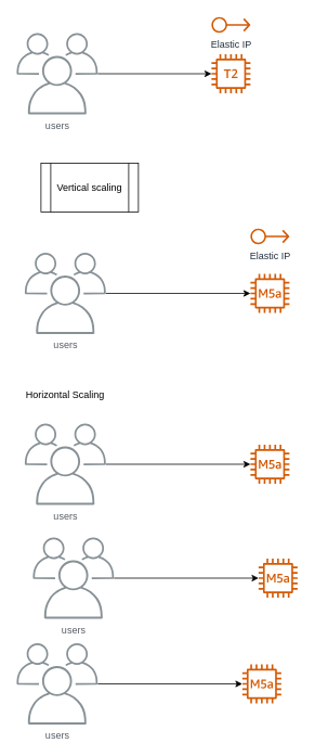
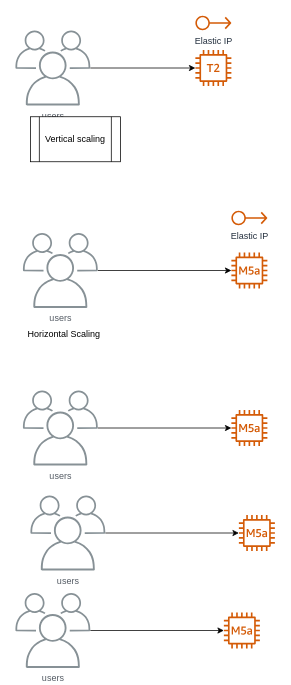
  <mxCell id="0" />
  <mxCell id="1" parent="0" />
  <mxCell id="2" value="" style="sketch=0;outlineConnect=0;fontColor=#232F3E;gradientColor=none;fillColor=#D45B07;strokeColor=none;dashed=0;verticalLabelPosition=bottom;verticalAlign=top;align=center;html=1;fontSize=12;fontStyle=0;aspect=fixed;pointerEvents=1;shape=mxgraph.aws4.t2_instance;" vertex="1" parent="1"><mxGeometry x="260" y="66" width="48" height="48" as="geometry" /></mxCell>
  <mxCell id="3" value="" style="edgeStyle=orthogonalEdgeStyle;rounded=0;orthogonalLoop=1;jettySize=auto;html=1;" edge="1" parent="1" source="4" target="2"><mxGeometry relative="1" as="geometry" /></mxCell>
  <mxCell id="4" value="users" style="sketch=0;outlineConnect=0;gradientColor=none;fontColor=#545B64;strokeColor=none;fillColor=#879196;dashed=0;verticalLabelPosition=bottom;verticalAlign=top;align=center;html=1;fontSize=12;fontStyle=0;aspect=fixed;shape=mxgraph.aws4.illustration_users;pointerEvents=1" vertex="1" parent="1"><mxGeometry x="20" y="40" width="100" height="100" as="geometry" /></mxCell>
  <mxCell id="5" value="" style="edgeStyle=orthogonalEdgeStyle;rounded=0;orthogonalLoop=1;jettySize=auto;html=1;" edge="1" parent="1" source="6" target="7"><mxGeometry relative="1" as="geometry" /></mxCell>
  <mxCell id="6" value="users" style="sketch=0;outlineConnect=0;gradientColor=none;fontColor=#545B64;strokeColor=none;fillColor=#879196;dashed=0;verticalLabelPosition=bottom;verticalAlign=top;align=center;html=1;fontSize=12;fontStyle=0;aspect=fixed;shape=mxgraph.aws4.illustration_users;pointerEvents=1" vertex="1" parent="1"><mxGeometry x="30" y="310" width="100" height="100" as="geometry" /></mxCell>
  <mxCell id="7" value="" style="sketch=0;outlineConnect=0;fontColor=#232F3E;gradientColor=none;fillColor=#D45B07;strokeColor=none;dashed=0;verticalLabelPosition=bottom;verticalAlign=top;align=center;html=1;fontSize=12;fontStyle=0;aspect=fixed;pointerEvents=1;shape=mxgraph.aws4.m5a_instance;" vertex="1" parent="1"><mxGeometry x="308" y="336" width="48" height="48" as="geometry" /></mxCell>
  <mxCell id="8" value="Elastic IP" style="sketch=0;outlineConnect=0;fontColor=#232F3E;gradientColor=none;fillColor=#D45B07;strokeColor=none;dashed=0;verticalLabelPosition=bottom;verticalAlign=top;align=center;html=1;fontSize=12;fontStyle=0;aspect=fixed;pointerEvents=1;shape=mxgraph.aws4.elastic_ip_address;" vertex="1" parent="1"><mxGeometry x="308" y="280" width="48" height="20" as="geometry" /></mxCell>
  <mxCell id="9" value="Elastic IP" style="sketch=0;outlineConnect=0;fontColor=#232F3E;gradientColor=none;fillColor=#D45B07;strokeColor=none;dashed=0;verticalLabelPosition=bottom;verticalAlign=top;align=center;html=1;fontSize=12;fontStyle=0;aspect=fixed;pointerEvents=1;shape=mxgraph.aws4.elastic_ip_address;" vertex="1" parent="1"><mxGeometry x="260" y="20" width="48" height="20" as="geometry" /></mxCell>
- <mxCell id="10" value="Vertical scaling" style="shape=process;whiteSpace=wrap;html=1;backgroundOutline=1;" vertex="1" parent="1"><mxGeometry x="50" y="200" width="120" height="60" as="geometry" /></mxCell>
- <mxCell id="11" value="Horizontal Scaling" style="text;html=1;strokeColor=none;fillColor=none;align=center;verticalAlign=middle;whiteSpace=wrap;rounded=0;" vertex="1" parent="1"><mxGeometry x="30" y="470" width="100" height="30" as="geometry" /></mxCell>
+ <mxCell id="10" value="Vertical scaling" style="shape=process;whiteSpace=wrap;html=1;backgroundOutline=1;" vertex="1" parent="1"><mxGeometry x="40" y="155" width="120" height="60" as="geometry" /></mxCell>
+ <mxCell id="11" value="Horizontal Scaling" style="text;html=1;strokeColor=none;fillColor=none;align=center;verticalAlign=middle;whiteSpace=wrap;rounded=0;" vertex="1" parent="1"><mxGeometry x="35" y="430" width="100" height="30" as="geometry" /></mxCell>
  <mxCell id="12" value="" style="edgeStyle=orthogonalEdgeStyle;rounded=0;orthogonalLoop=1;jettySize=auto;html=1;" edge="1" parent="1" source="13" target="14"><mxGeometry relative="1" as="geometry" /></mxCell>
  <mxCell id="13" value="users" style="sketch=0;outlineConnect=0;gradientColor=none;fontColor=#545B64;strokeColor=none;fillColor=#879196;dashed=0;verticalLabelPosition=bottom;verticalAlign=top;align=center;html=1;fontSize=12;fontStyle=0;aspect=fixed;shape=mxgraph.aws4.illustration_users;pointerEvents=1" vertex="1" parent="1"><mxGeometry x="30" y="520" width="100" height="100" as="geometry" /></mxCell>
  <mxCell id="14" value="" style="sketch=0;outlineConnect=0;fontColor=#232F3E;gradientColor=none;fillColor=#D45B07;strokeColor=none;dashed=0;verticalLabelPosition=bottom;verticalAlign=top;align=center;html=1;fontSize=12;fontStyle=0;aspect=fixed;pointerEvents=1;shape=mxgraph.aws4.m5a_instance;" vertex="1" parent="1"><mxGeometry x="308" y="546" width="48" height="48" as="geometry" /></mxCell>
  <mxCell id="15" value="" style="edgeStyle=orthogonalEdgeStyle;rounded=0;orthogonalLoop=1;jettySize=auto;html=1;" edge="1" parent="1" source="16" target="17"><mxGeometry relative="1" as="geometry" /></mxCell>
  <mxCell id="16" value="users" style="sketch=0;outlineConnect=0;gradientColor=none;fontColor=#545B64;strokeColor=none;fillColor=#879196;dashed=0;verticalLabelPosition=bottom;verticalAlign=top;align=center;html=1;fontSize=12;fontStyle=0;aspect=fixed;shape=mxgraph.aws4.illustration_users;pointerEvents=1" vertex="1" parent="1"><mxGeometry x="40" y="660" width="100" height="100" as="geometry" /></mxCell>
  <mxCell id="17" value="" style="sketch=0;outlineConnect=0;fontColor=#232F3E;gradientColor=none;fillColor=#D45B07;strokeColor=none;dashed=0;verticalLabelPosition=bottom;verticalAlign=top;align=center;html=1;fontSize=12;fontStyle=0;aspect=fixed;pointerEvents=1;shape=mxgraph.aws4.m5a_instance;" vertex="1" parent="1"><mxGeometry x="318" y="686" width="48" height="48" as="geometry" /></mxCell>
  <mxCell id="18" value="" style="edgeStyle=orthogonalEdgeStyle;rounded=0;orthogonalLoop=1;jettySize=auto;html=1;" edge="1" parent="1" source="19" target="20"><mxGeometry relative="1" as="geometry" /></mxCell>
  <mxCell id="19" value="users" style="sketch=0;outlineConnect=0;gradientColor=none;fontColor=#545B64;strokeColor=none;fillColor=#879196;dashed=0;verticalLabelPosition=bottom;verticalAlign=top;align=center;html=1;fontSize=12;fontStyle=0;aspect=fixed;shape=mxgraph.aws4.illustration_users;pointerEvents=1" vertex="1" parent="1"><mxGeometry x="20" y="790" width="100" height="100" as="geometry" /></mxCell>
  <mxCell id="20" value="" style="sketch=0;outlineConnect=0;fontColor=#232F3E;gradientColor=none;fillColor=#D45B07;strokeColor=none;dashed=0;verticalLabelPosition=bottom;verticalAlign=top;align=center;html=1;fontSize=12;fontStyle=0;aspect=fixed;pointerEvents=1;shape=mxgraph.aws4.m5a_instance;" vertex="1" parent="1"><mxGeometry x="298" y="816" width="48" height="48" as="geometry" /></mxCell>
